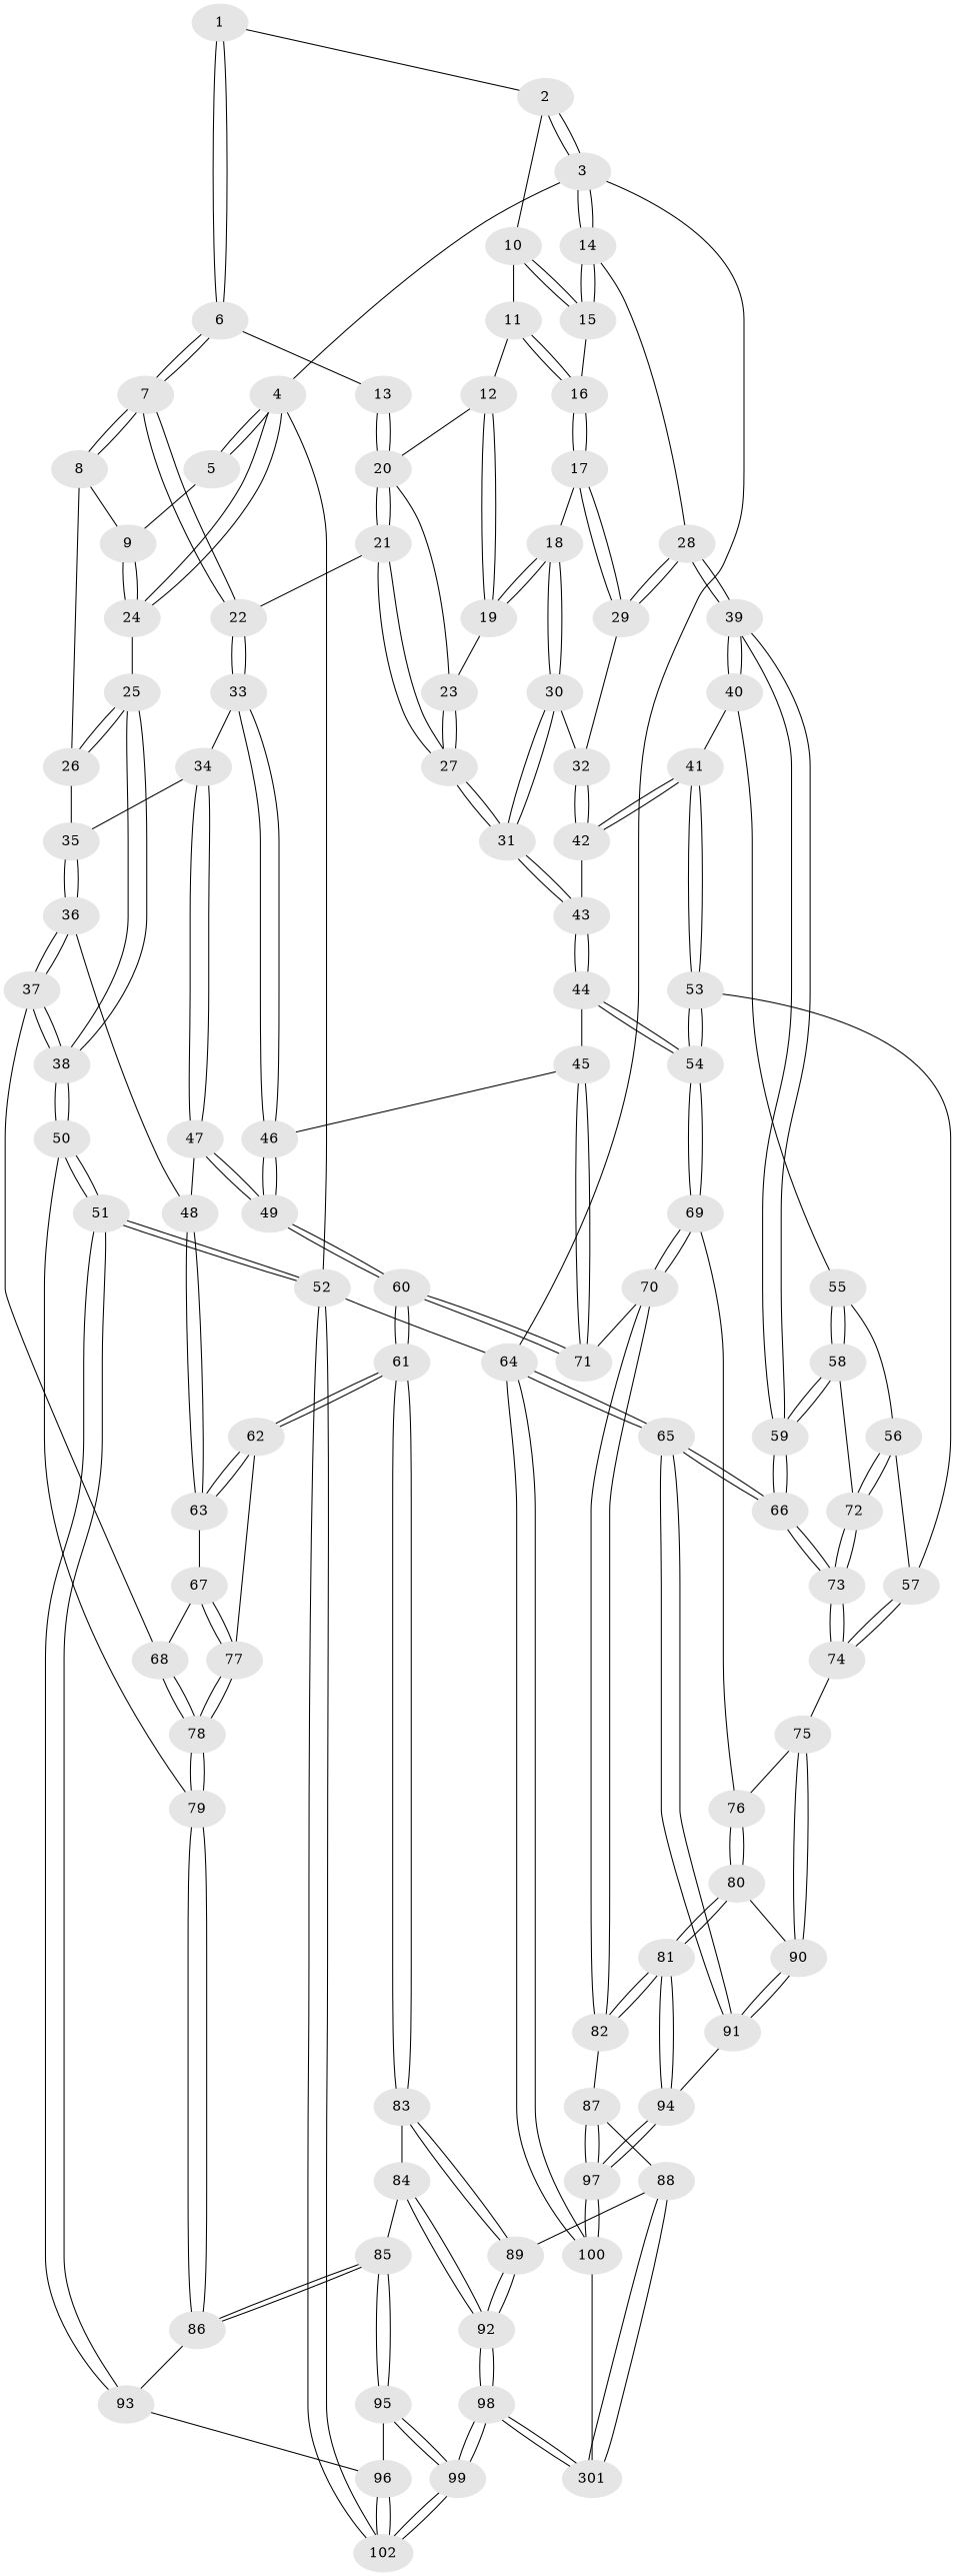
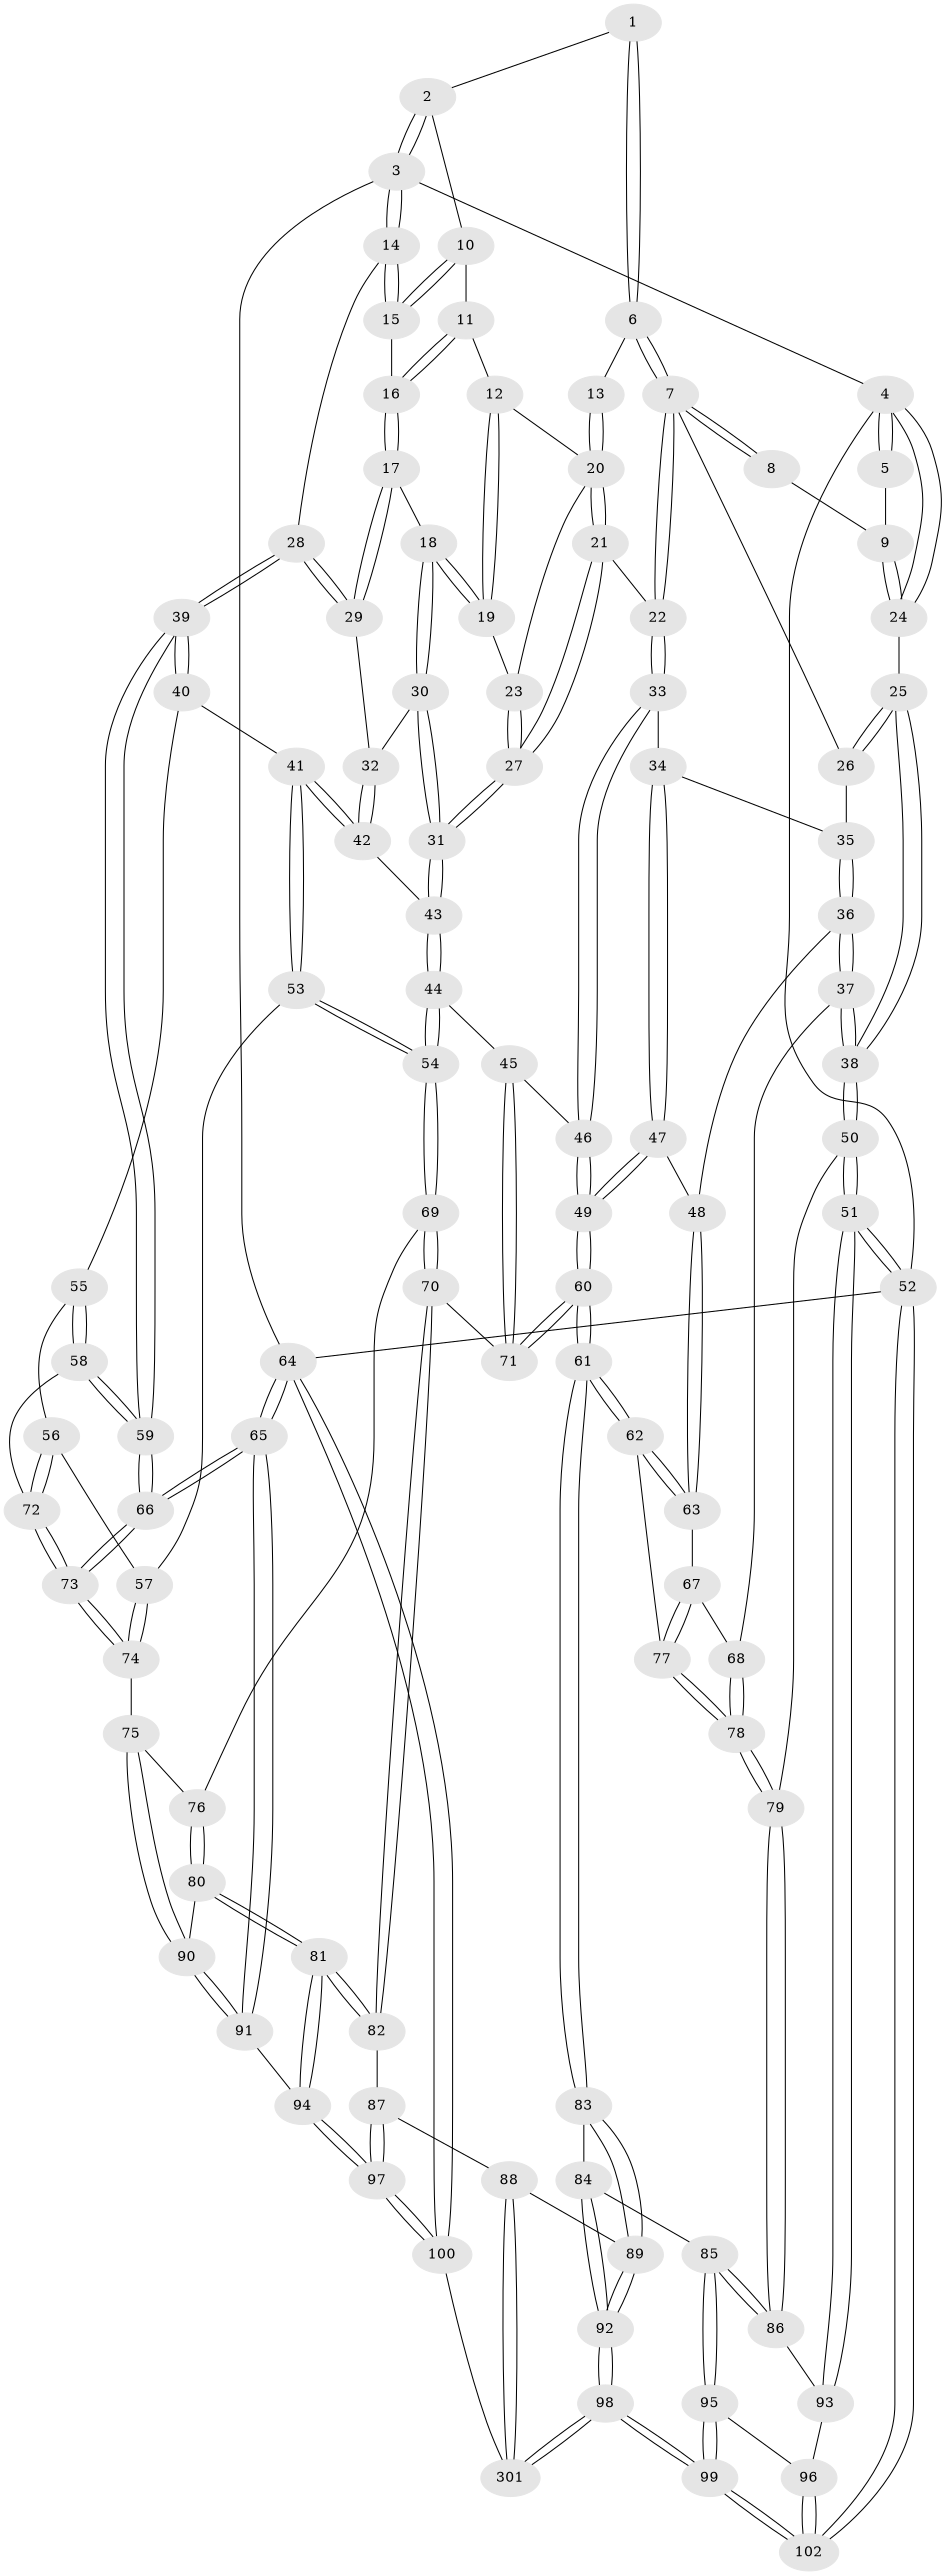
  graph {
    node [color=gray90 style=filled]
    1
    2
    6
    3
    10
    7
    13
    4
    14
    64
    11
    15
    5
    24
    52
    28
    65
    100
    9
    25
    102
    8
    22
    20
    26
    33
    35
    12
    16
    19
    17
    23
    21
    29
    39
    18
    30
    32
    31
    27
    34
    46
    38
    50
    36
    43
    40
    59
    42
    44
    47
    49
    48
    37
    68
    63
    78
    51
    79
    41
    55
    66
    53
    56
    58
    54
    57
    45
    71
    69
    60
    67
    61
    93
    86
    96
    74
    70
    76
    72
    73
    75
    62
    83
    77
    84
    89
    91
    n89 [label=301]
    94
    82
    80
    87
    90
    81
    97
    88
    85
    92
    95
    98
    99
    1 -- 2
    1 -- 6
    1 -- 6
    2 -- 3
    2 -- 3
    2 -- 10
    6 -- 7
    6 -- 7
    6 -- 13
    3 -- 4
    3 -- 14
    3 -- 14
    3 -- 64
    10 -- 11
    10 -- 15
    10 -- 15
    7 -- 8
    7 -- 8
    7 -- 22
    7 -- 22
    13 -- 20
    13 -- 20
    4 -- 5
    4 -- 5
    4 -- 24
    4 -- 24
    4 -- 52
    14 -- 15
    14 -- 15
    14 -- 28
    64 -- 65
    64 -- 65
    64 -- 100
    64 -- 100
    11 -- 12
    11 -- 16
    11 -- 16
    15 -- 16
    5 -- 9
    24 -- 25
    52 -- 64
    52 -- 102
    52 -- 102
    28 -- 29
    28 -- 29
    28 -- 39
    28 -- 39
    65 -- 66
    65 -- 66
    65 -- 91
    65 -- 91
    100 -- n89
    9 -- 24
    9 -- 24
    25 -- 26
    25 -- 26
    25 -- 38
    25 -- 38
    8 -- 9
-   8 -- 26
+   7 -- 26
    22 -- 33
    22 -- 33
    20 -- 23
    20 -- 21
    20 -- 21
    26 -- 35
    33 -- 34
    33 -- 46
    33 -- 46
    35 -- 36
    35 -- 36
    12 -- 20
    12 -- 19
    12 -- 19
    16 -- 17
    16 -- 17
    19 -- 23
    17 -- 29
    17 -- 29
    17 -- 18
    23 -- 27
    23 -- 27
    21 -- 22
    21 -- 27
    21 -- 27
    29 -- 32
    39 -- 40
    39 -- 40
    39 -- 59
    39 -- 59
    18 -- 19
    18 -- 19
    18 -- 30
    18 -- 30
    30 -- 32
    30 -- 31
    30 -- 31
    32 -- 42
    32 -- 42
    31 -- 43
    31 -- 43
    27 -- 31
    27 -- 31
    34 -- 35
    34 -- 47
    34 -- 47
    46 -- 49
    46 -- 49
    38 -- 50
    38 -- 50
    50 -- 51
    50 -- 51
    50 -- 79
    36 -- 48
    36 -- 37
    36 -- 37
    43 -- 44
    43 -- 44
    40 -- 41
    40 -- 55
    59 -- 66
    59 -- 66
    42 -- 43
    44 -- 54
    44 -- 54
    44 -- 45
    47 -- 49
    47 -- 49
    47 -- 48
    49 -- 60
    49 -- 60
    48 -- 63
    48 -- 63
    37 -- 38
    37 -- 38
    37 -- 68
    68 -- 78
    68 -- 78
    63 -- 67
    78 -- 79
    78 -- 79
    51 -- 52
    51 -- 52
    51 -- 93
    51 -- 93
    79 -- 86
    79 -- 86
    41 -- 42
    41 -- 42
    41 -- 53
    41 -- 53
    55 -- 56
    55 -- 58
    55 -- 58
    66 -- 73
    66 -- 73
    53 -- 54
    53 -- 54
    53 -- 57
    56 -- 57
    56 -- 72
    56 -- 72
    58 -- 59
    58 -- 59
    58 -- 72
    54 -- 69
    54 -- 69
    57 -- 74
    57 -- 74
    45 -- 46
    45 -- 71
    45 -- 71
    69 -- 70
    69 -- 70
    69 -- 76
    60 -- 71
    60 -- 71
    60 -- 61
    60 -- 61
    67 -- 68
    67 -- 77
    67 -- 77
    61 -- 62
    61 -- 62
    61 -- 83
    61 -- 83
    93 -- 96
    86 -- 93
    96 -- 102
    96 -- 102
    74 -- 75
    70 -- 71
    70 -- 82
    70 -- 82
    76 -- 80
    76 -- 80
    72 -- 73
    72 -- 73
    73 -- 74
    73 -- 74
    75 -- 76
    75 -- 90
    75 -- 90
    62 -- 63
    62 -- 63
    62 -- 77
    83 -- 84
    83 -- 89
    83 -- 89
    77 -- 78
    77 -- 78
    84 -- 85
    84 -- 92
    84 -- 92
    89 -- 92
    89 -- 92
    91 -- 94
    94 -- 97
    94 -- 97
    82 -- 87
    80 -- 90
    80 -- 81
    80 -- 81
    87 -- 97
    87 -- 97
    87 -- 88
    90 -- 91
    90 -- 91
    81 -- 94
    81 -- 94
    81 -- 82
    81 -- 82
    97 -- 100
    97 -- 100
    88 -- 89
    88 -- n89
    88 -- n89
    85 -- 86
    85 -- 86
    85 -- 95
    85 -- 95
    92 -- 98
    92 -- 98
    95 -- 96
    95 -- 99
    95 -- 99
    98 -- n89
    98 -- n89
    98 -- 99
    98 -- 99
    99 -- 102
    99 -- 102
  }
